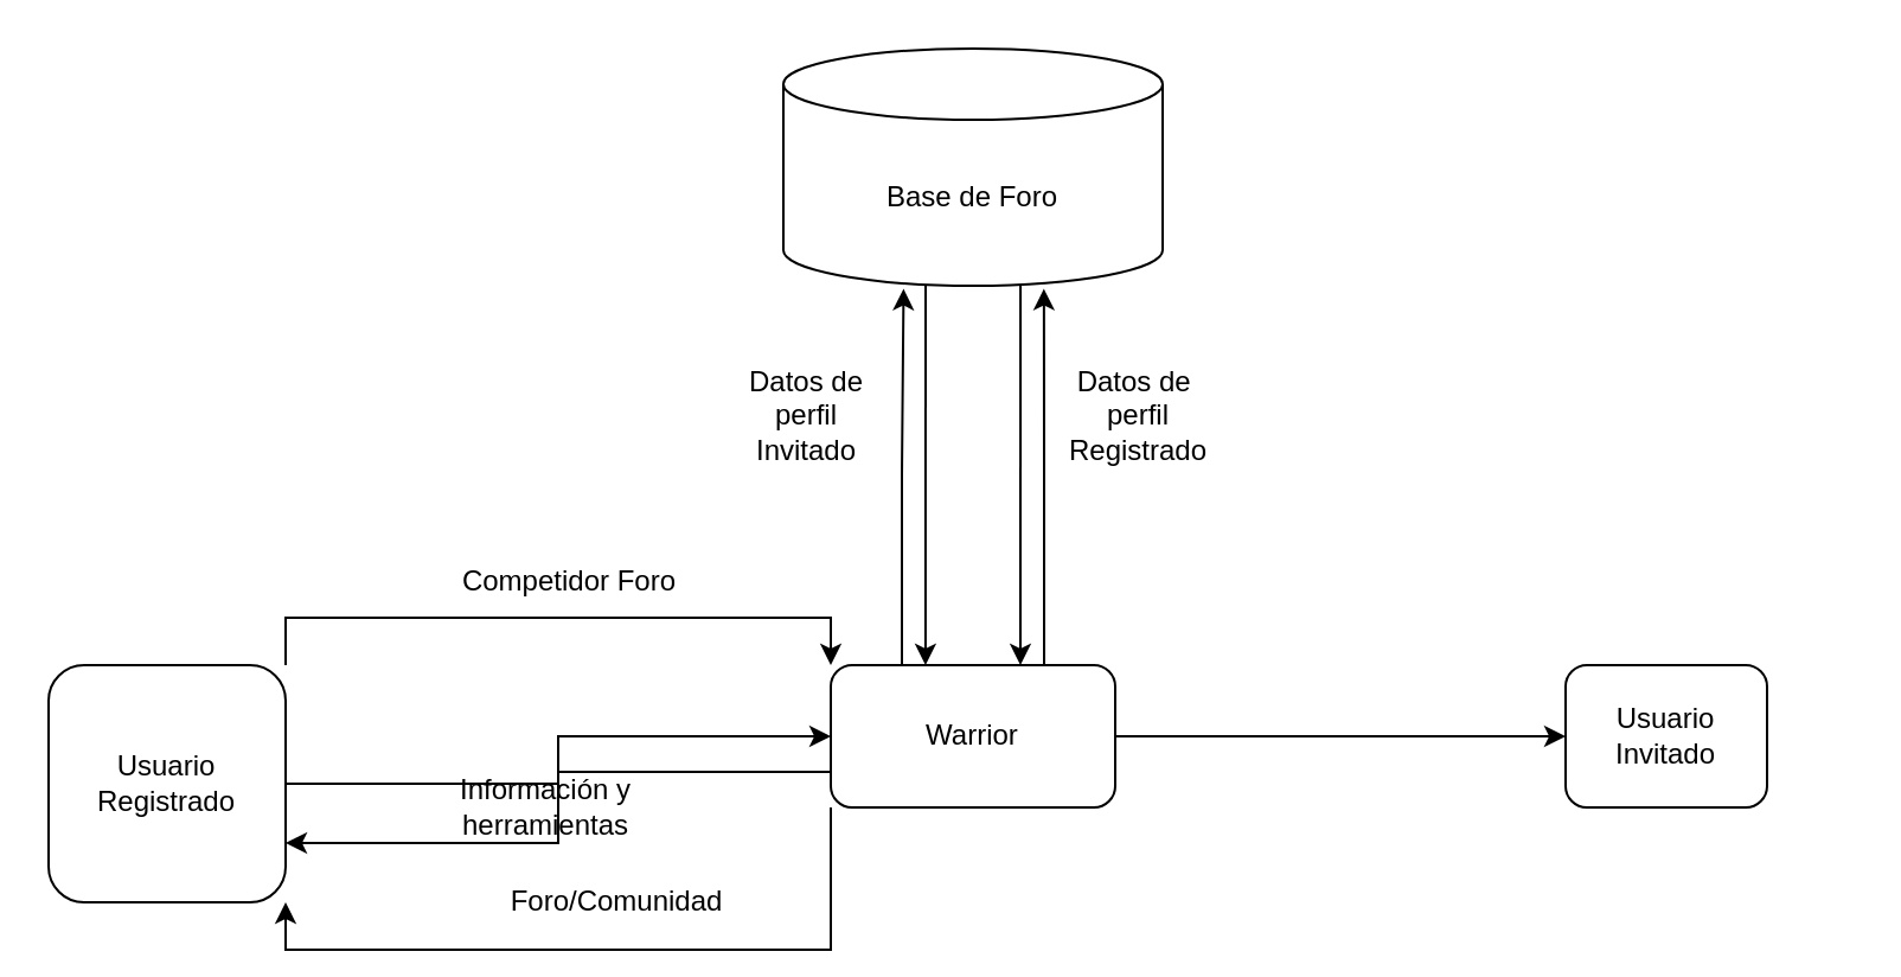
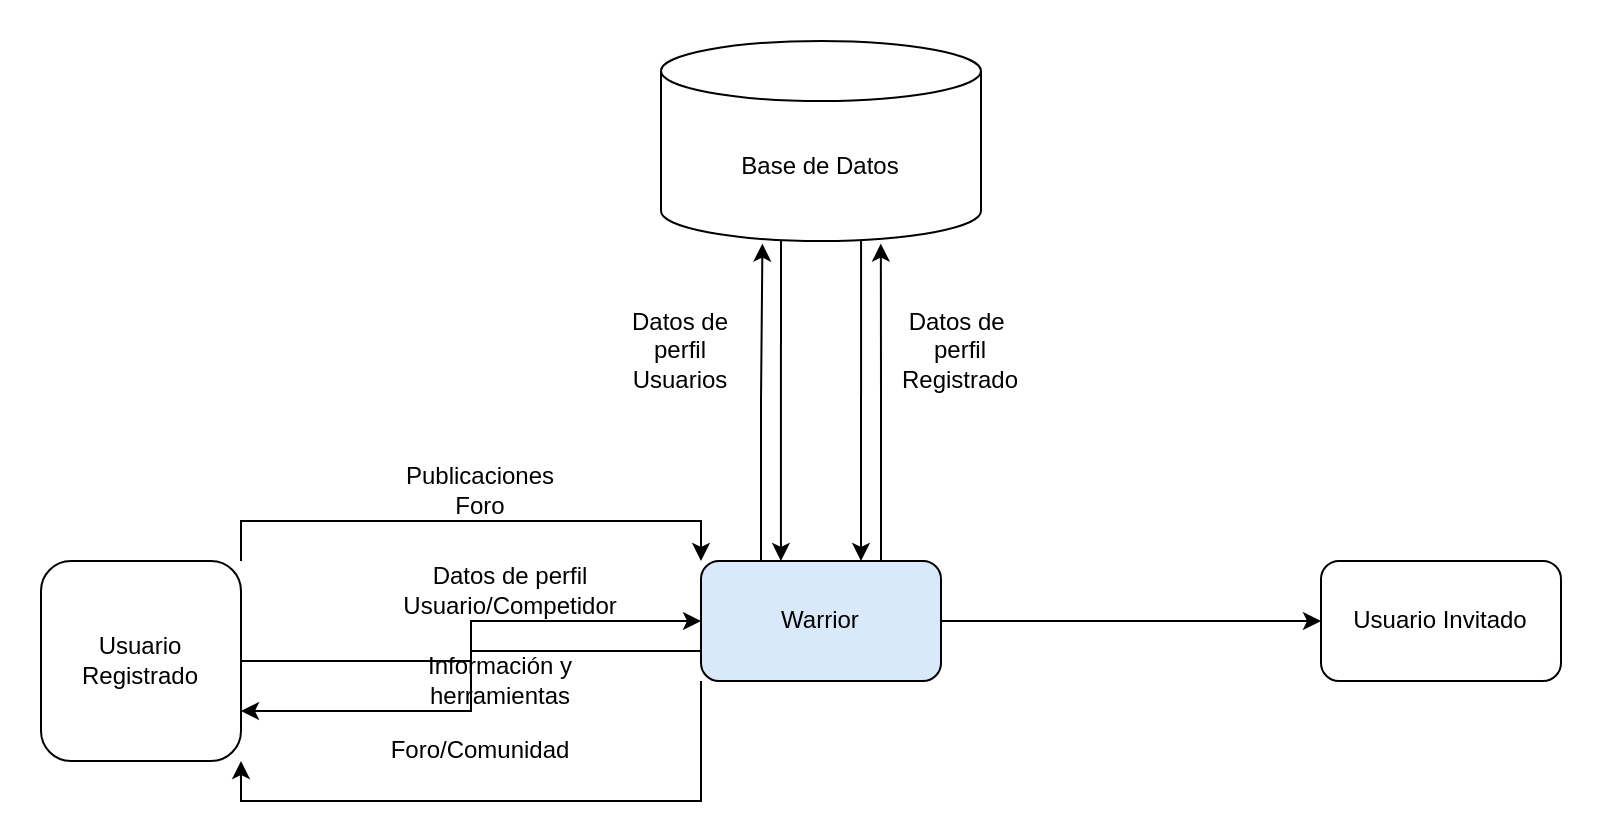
  <mxCell id="0" />
  <mxCell id="1" parent="0" />
- <mxCell id="2" value="Base de Foro&lt;br&gt;" style="shape=cylinder3;whiteSpace=wrap;html=1;boundedLbl=1;backgroundOutline=1;size=15;" vertex="1" parent="1"><mxGeometry x="330" y="20" width="160" height="100" as="geometry" /></mxCell>
+ <mxCell id="2" value="Base de Datos&lt;br&gt;" style="shape=cylinder3;whiteSpace=wrap;html=1;boundedLbl=1;backgroundOutline=1;size=15;" vertex="1" parent="1"><mxGeometry x="330" y="20" width="160" height="100" as="geometry" /></mxCell>
  <mxCell id="3" style="edgeStyle=orthogonalEdgeStyle;rounded=0;orthogonalLoop=1;jettySize=auto;html=1;exitX=0;exitY=0.75;exitDx=0;exitDy=0;entryX=1;entryY=0.75;entryDx=0;entryDy=0;" edge="1" parent="1" source="8" target="11"><mxGeometry relative="1" as="geometry" /></mxCell>
  <mxCell id="4" style="edgeStyle=orthogonalEdgeStyle;rounded=0;orthogonalLoop=1;jettySize=auto;html=1;exitX=0;exitY=1;exitDx=0;exitDy=0;entryX=1;entryY=1;entryDx=0;entryDy=0;" edge="1" parent="1" source="8" target="11"><mxGeometry relative="1" as="geometry" /></mxCell>
  <mxCell id="5" style="edgeStyle=orthogonalEdgeStyle;rounded=0;orthogonalLoop=1;jettySize=auto;html=1;exitX=0.75;exitY=0;exitDx=0;exitDy=0;entryX=0.687;entryY=1.013;entryDx=0;entryDy=0;entryPerimeter=0;" edge="1" parent="1" source="8" target="2"><mxGeometry relative="1" as="geometry" /></mxCell>
  <mxCell id="6" style="edgeStyle=orthogonalEdgeStyle;rounded=0;orthogonalLoop=1;jettySize=auto;html=1;exitX=1;exitY=0.5;exitDx=0;exitDy=0;entryX=0;entryY=0.5;entryDx=0;entryDy=0;" edge="1" parent="1" source="8" target="18"><mxGeometry relative="1" as="geometry" /></mxCell>
  <mxCell id="7" style="edgeStyle=orthogonalEdgeStyle;rounded=0;orthogonalLoop=1;jettySize=auto;html=1;exitX=0.25;exitY=0;exitDx=0;exitDy=0;entryX=0.317;entryY=1.013;entryDx=0;entryDy=0;entryPerimeter=0;" edge="1" parent="1" source="8" target="2"><mxGeometry relative="1" as="geometry" /></mxCell>
- <mxCell id="8" value="Warrior" style="rounded=1;whiteSpace=wrap;html=1;" vertex="1" parent="1"><mxGeometry x="350" y="280" width="120" height="60" as="geometry" /></mxCell>
+ <mxCell id="8" value="Warrior" style="rounded=1;whiteSpace=wrap;html=1;fillColor=#dae8fc;" vertex="1" parent="1"><mxGeometry x="350" y="280" width="120" height="60" as="geometry" /></mxCell>
  <mxCell id="9" style="edgeStyle=orthogonalEdgeStyle;rounded=0;orthogonalLoop=1;jettySize=auto;html=1;exitX=1;exitY=0.5;exitDx=0;exitDy=0;entryX=0;entryY=0.5;entryDx=0;entryDy=0;" edge="1" parent="1" source="11" target="8"><mxGeometry relative="1" as="geometry" /></mxCell>
  <mxCell id="10" style="edgeStyle=orthogonalEdgeStyle;rounded=0;orthogonalLoop=1;jettySize=auto;html=1;exitX=1;exitY=0;exitDx=0;exitDy=0;entryX=0;entryY=0;entryDx=0;entryDy=0;" edge="1" parent="1" source="11" target="8"><mxGeometry relative="1" as="geometry" /></mxCell>
  <mxCell id="11" value="Usuario Registrado" style="rounded=1;whiteSpace=wrap;html=1;" vertex="1" parent="1"><mxGeometry x="20" y="280" width="100" height="100" as="geometry" /></mxCell>
- <mxCell id="13" value="Información y herramientas" style="text;html=1;strokeColor=none;fillColor=none;align=center;verticalAlign=middle;whiteSpace=wrap;rounded=0;" vertex="1" parent="1"><mxGeometry x="170" y="330" width="120" height="20" as="geometry" /></mxCell>
- <mxCell id="14" value="Competidor Foro" style="text;html=1;strokeColor=none;fillColor=none;align=center;verticalAlign=middle;whiteSpace=wrap;rounded=0;" vertex="1" parent="1"><mxGeometry x="190" y="230" width="100" height="30" as="geometry" /></mxCell>
- <mxCell id="15" value="Foro/Comunidad" style="text;html=1;strokeColor=none;fillColor=none;align=center;verticalAlign=middle;whiteSpace=wrap;rounded=0;" vertex="1" parent="1"><mxGeometry x="230" y="365" width="60" height="30" as="geometry" /></mxCell>
- <mxCell id="16" value="Datos de perfil Invitado" style="text;html=1;strokeColor=none;fillColor=none;align=center;verticalAlign=middle;whiteSpace=wrap;rounded=0;" vertex="1" parent="1"><mxGeometry x="310" y="160" width="60" height="30" as="geometry" /></mxCell>
+ <mxCell id="12" value="Datos de perfil Usuario/Competidor" style="text;html=1;strokeColor=none;fillColor=none;align=center;verticalAlign=middle;whiteSpace=wrap;rounded=0;" vertex="1" parent="1"><mxGeometry x="210" y="280" width="90" height="30" as="geometry" /></mxCell>
+ <mxCell id="13" value="Información y herramientas" style="text;html=1;strokeColor=none;fillColor=none;align=center;verticalAlign=middle;whiteSpace=wrap;rounded=0;" vertex="1" parent="1"><mxGeometry x="190" y="330" width="120" height="20" as="geometry" /></mxCell>
+ <mxCell id="14" value="Publicaciones Foro" style="text;html=1;strokeColor=none;fillColor=none;align=center;verticalAlign=middle;whiteSpace=wrap;rounded=0;" vertex="1" parent="1"><mxGeometry x="190" y="230" width="100" height="30" as="geometry" /></mxCell>
+ <mxCell id="15" value="Foro/Comunidad" style="text;html=1;strokeColor=none;fillColor=none;align=center;verticalAlign=middle;whiteSpace=wrap;rounded=0;" vertex="1" parent="1"><mxGeometry x="210" y="360" width="60" height="30" as="geometry" /></mxCell>
+ <mxCell id="16" value="Datos de perfil Usuarios" style="text;html=1;strokeColor=none;fillColor=none;align=center;verticalAlign=middle;whiteSpace=wrap;rounded=0;" vertex="1" parent="1"><mxGeometry x="310" y="160" width="60" height="30" as="geometry" /></mxCell>
  <mxCell id="17" value="Datos de&amp;nbsp;&lt;br&gt;perfil&lt;br&gt;Registrado" style="text;html=1;strokeColor=none;fillColor=none;align=center;verticalAlign=middle;whiteSpace=wrap;rounded=0;" vertex="1" parent="1"><mxGeometry x="450" y="160" width="60" height="30" as="geometry" /></mxCell>
- <mxCell id="18" value="Usuario Invitado" style="rounded=1;whiteSpace=wrap;html=1;" vertex="1" parent="1"><mxGeometry x="660" y="280" width="85" height="60" as="geometry" /></mxCell>
+ <mxCell id="18" value="Usuario Invitado" style="rounded=1;whiteSpace=wrap;html=1;" vertex="1" parent="1"><mxGeometry x="660" y="280" width="120" height="60" as="geometry" /></mxCell>
  <mxCell id="19" value="" style="endArrow=classic;html=1;rounded=0;exitX=0.375;exitY=1;exitDx=0;exitDy=0;exitPerimeter=0;entryX=0.333;entryY=0;entryDx=0;entryDy=0;entryPerimeter=0;" edge="1" parent="1" source="2" target="8"><mxGeometry width="50" height="50" relative="1" as="geometry"><mxPoint x="420" y="270" as="sourcePoint" /><mxPoint x="470" y="220" as="targetPoint" /></mxGeometry></mxCell>
  <mxCell id="20" value="" style="endArrow=classic;html=1;rounded=0;exitX=0.375;exitY=1;exitDx=0;exitDy=0;exitPerimeter=0;entryX=0.333;entryY=0;entryDx=0;entryDy=0;entryPerimeter=0;" edge="1" parent="1"><mxGeometry width="50" height="50" relative="1" as="geometry"><mxPoint x="430.04" y="120" as="sourcePoint" /><mxPoint x="430" y="280" as="targetPoint" /></mxGeometry></mxCell>
